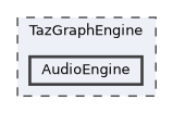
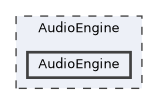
  digraph {
    compound=true
    n1 [color=grey25 fillcolor="#edf0f7" fontname=Helvetica fontsize=10 height=0.2 label=AudioEngine shape=box style="filled,bold" width=0.4]
    subgraph cluster_1 {
      bgcolor="#edf0f7"
      fontname=Helvetica
      fontsize=10
-     label=TazGraphEngine
+     label=AudioEngine
      pencolor=grey25
      style="filled,dashed"
      n1
    }
  }
